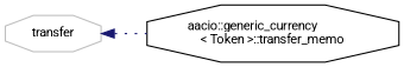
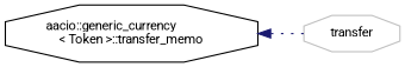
  digraph {
    rankdir=LR
    fontname=Roboto
    node [fillcolor=white fontname=Roboto fontsize=10 shape=octagon style=filled]
    n1 [color=grey75 height=0.2 label=transfer width=0.4]
    n2 [color=black height=0.2 label="aacio::generic_currency\l\< Token \>::transfer_memo" width=0.4]
-   n1 -> n2 [color=midnightblue dir=back fontname=Roboto fontsize=10 labelfontname=Helvetica labelfontsize=10 style=dotted]
+   n2 -> n1 [color=midnightblue dir=back fontname=Roboto fontsize=10 labelfontname=Helvetica labelfontsize=10 style=dotted]
  }
